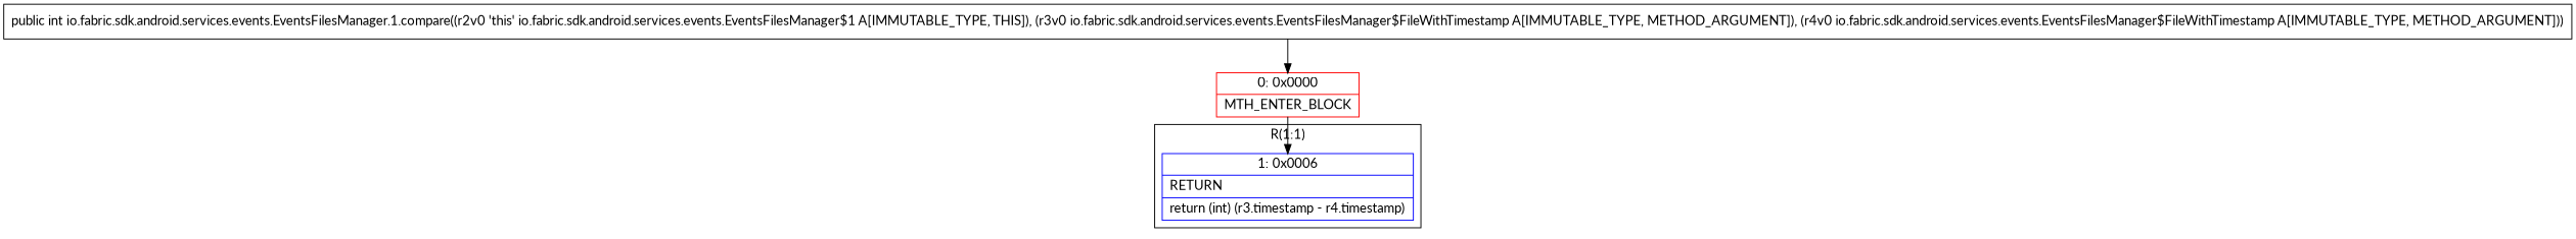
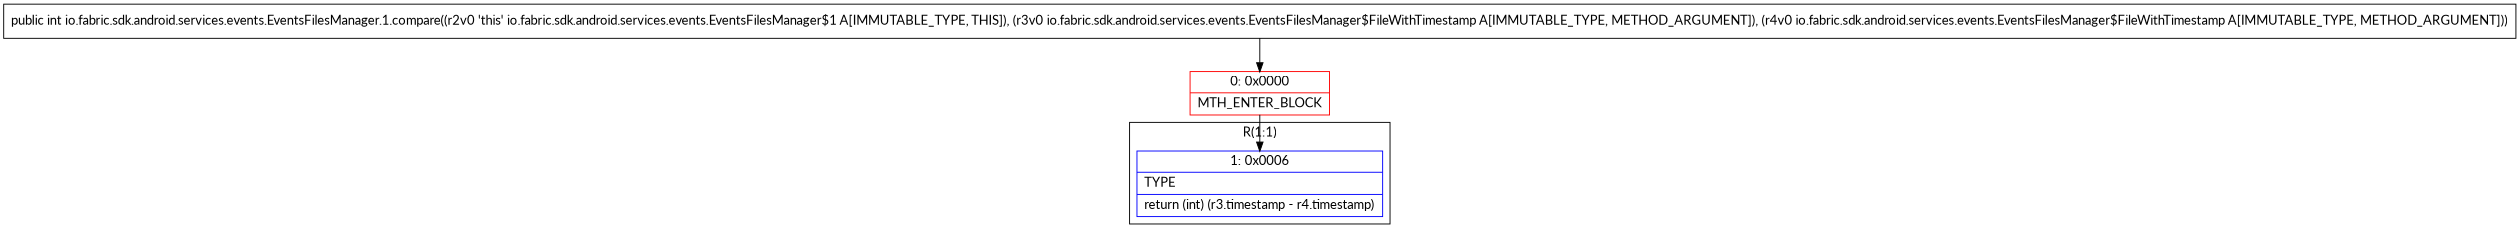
  digraph {
    fontname=Lato
    node [shape=record fontname=Lato]
    edge [fontname=Lato]
-   n1 [color=blue label="{1\:\ 0x0006|RETURN\l|return (int) (r3.timestamp \- r4.timestamp)\l}"]
+   n1 [color=blue label="{1\:\ 0x0006|TYPE\l|return (int) (r3.timestamp \- r4.timestamp)\l}"]
    n2 [color=red label="{0\:\ 0x0000|MTH_ENTER_BLOCK\l}"]
    n3 [label="{public int io.fabric.sdk.android.services.events.EventsFilesManager.1.compare((r2v0 'this' io.fabric.sdk.android.services.events.EventsFilesManager$1 A[IMMUTABLE_TYPE, THIS]), (r3v0 io.fabric.sdk.android.services.events.EventsFilesManager$FileWithTimestamp A[IMMUTABLE_TYPE, METHOD_ARGUMENT]), (r4v0 io.fabric.sdk.android.services.events.EventsFilesManager$FileWithTimestamp A[IMMUTABLE_TYPE, METHOD_ARGUMENT])) }"]
    subgraph cluster_1 {
      label="R(1:1)"
      n1
    }
    n2 -> n1
    n3 -> n2
  }
